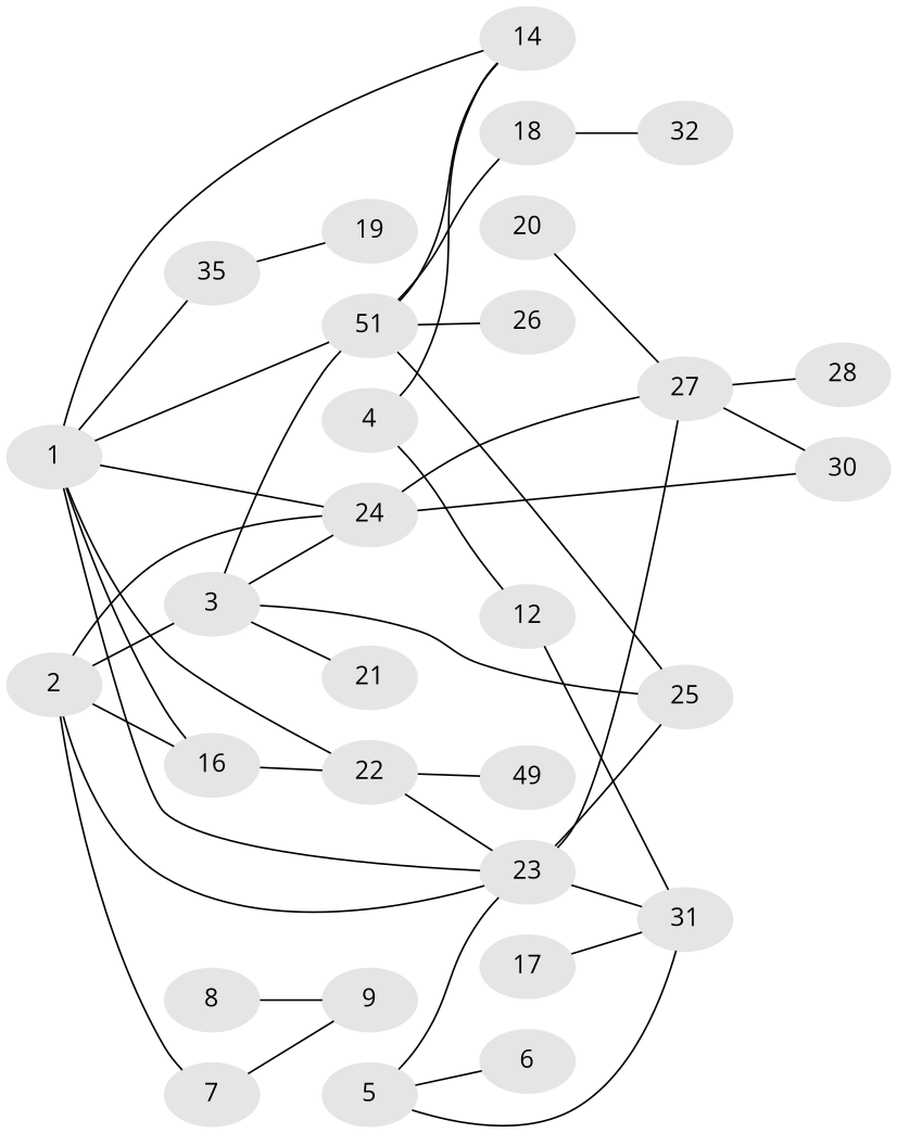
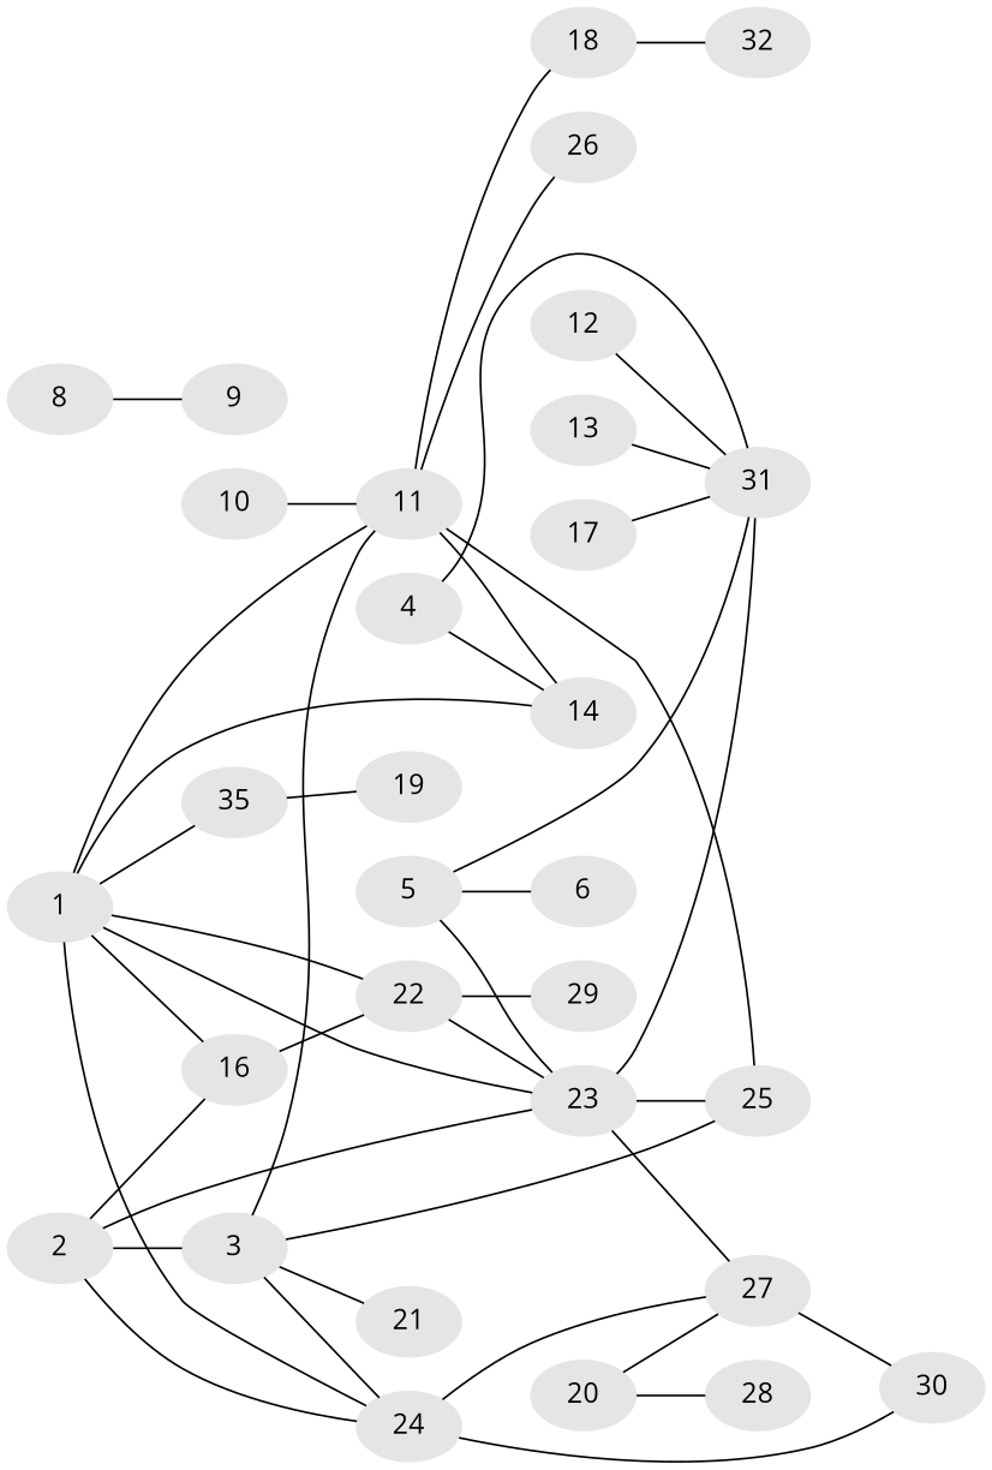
  graph {
    fontname="Open Sans"
    rankdir=LR
    node [color=gray90 fontname="Open Sans" style=filled]
    edge [fontname="Open Sans" weight=1.0]
    1
-   11 [label=51]
+   11
    14
    n4 [label=35]
    16
    22
    23
    24
    25
    18
    26
    19
-   29 [label=49]
+   29
    31
    27
    30
    2
    3
-   7
    21
    9
    4
    5
    6
    8
+   10
    32
    12
+   13
    17
    20
    28
    1 -- 11
    1 -- 14
    1 -- n4
    1 -- 16
    1 -- 22
    1 -- 23
    1 -- 24
    11 -- 14
    11 -- 25
    11 -- 18
    11 -- 26
    n4 -- 19
    16 -- 22
    22 -- 23
    22 -- 29
    23 -- 25
    23 -- 31
    23 -- 27
    24 -- 27
    24 -- 30
    18 -- 32
    27 -- 30
-   27 -- 28
+   20 -- 28
    2 -- 16
    2 -- 23
    2 -- 24
    2 -- 3 [weight=2.0]
-   2 -- 7
    3 -- 11
    3 -- 24
    3 -- 25
    3 -- 21
-   7 -- 9
    4 -- 14
-   4 -- 12
+   4 -- 31
    5 -- 23
    5 -- 31
    5 -- 6
    8 -- 9
+   10 -- 11
    12 -- 31
+   13 -- 31
    17 -- 31
    20 -- 27
  }
